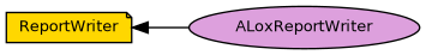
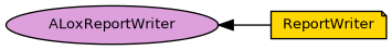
  digraph {
    rankdir=LR
    node [color=black fontname=Helvetica fontsize=10 style=filled]
    n1 [fillcolor=plum fontcolor=black height=0.2 label=ALoxReportWriter shape=ellipse width=0.4]
    n2 [fillcolor=gold height=0.2 label=ReportWriter shape=note width=0.4]
-   n2 -> n1 [color=black dir=back fontname=Helvetica fontsize=10 labelfontname=Helvetica labelfontsize=10 style=solid]
+   n1 -> n2 [color=black dir=back fontname=Helvetica fontsize=10 labelfontname=Helvetica labelfontsize=10 style=solid]
  }
